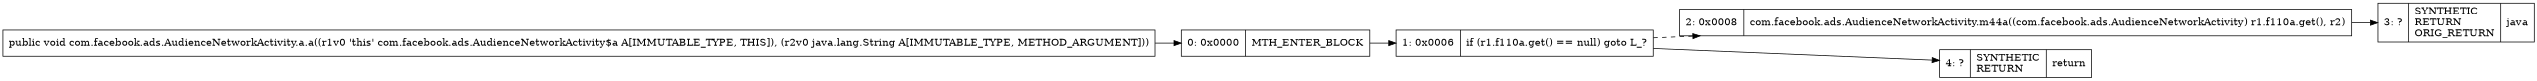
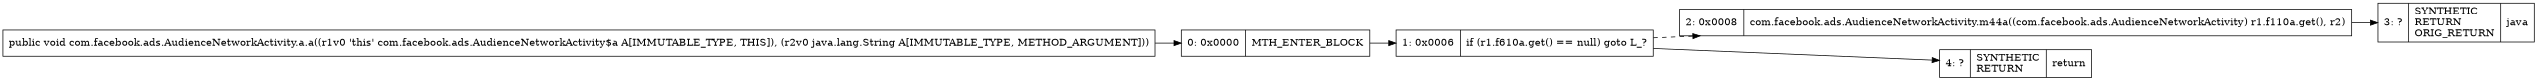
  digraph {
    rankdir=LR
    node [shape=record]
    n1 [label="{0\:\ 0x0000|MTH_ENTER_BLOCK\l}"]
-   n2 [label="{1\:\ 0x0006|if (r1.f110a.get() == null) goto L_?\l}"]
+   n2 [label="{1\:\ 0x0006|if (r1.f610a.get() == null) goto L_?\l}"]
    n3 [label="{2\:\ 0x0008|com.facebook.ads.AudienceNetworkActivity.m44a((com.facebook.ads.AudienceNetworkActivity) r1.f110a.get(), r2)\l}"]
    n4 [label="{4\:\ ?|SYNTHETIC\lRETURN\l|return\l}"]
    n5 [label="{3\:\ ?|SYNTHETIC\lRETURN\lORIG_RETURN\l|java\l}"]
    n6 [label="{public void com.facebook.ads.AudienceNetworkActivity.a.a((r1v0 'this' com.facebook.ads.AudienceNetworkActivity$a A[IMMUTABLE_TYPE, THIS]), (r2v0 java.lang.String A[IMMUTABLE_TYPE, METHOD_ARGUMENT])) }"]
    n1 -> n2
    n2 -> n3 [style=dashed]
    n2 -> n4
    n3 -> n5
    n6 -> n1
  }
